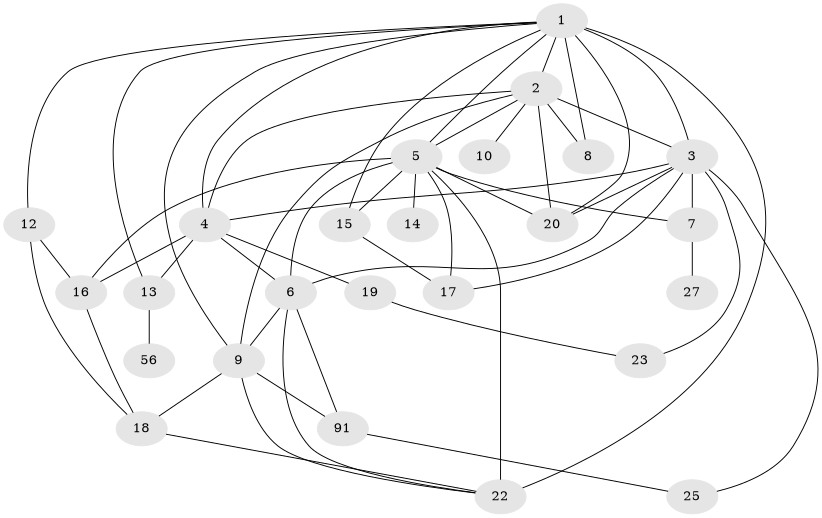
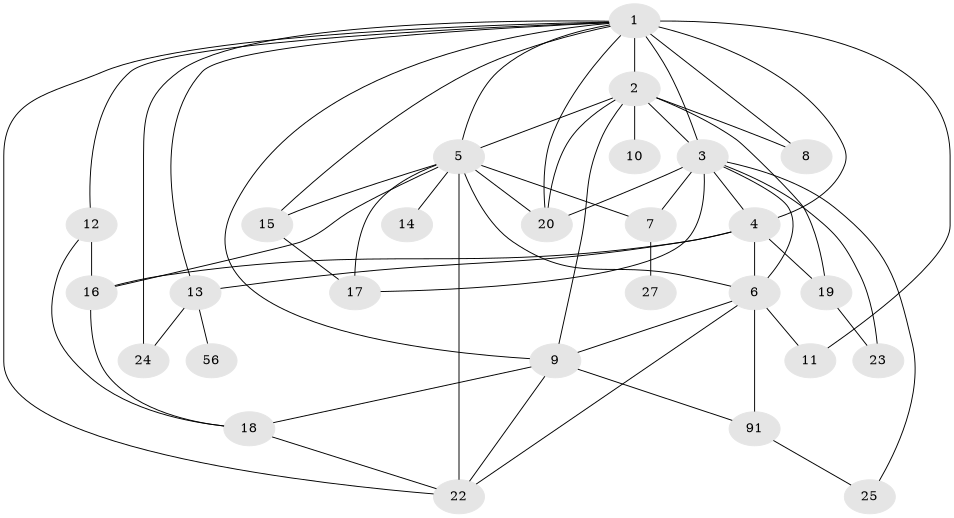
  graph {
    node [color=gray90 style=filled]
    edge [weight=1.0]
    1
    2
    3
    4
    5
    8
    9
+   11
    12
    13
    15
    20
    22
+   24
    10
    6
    7
    17
    23
    25
    16
    19
    14
    n24 [label=91]
    18
    n26 [label=56]
    27
    1 -- 2 [weight=2.0]
    1 -- 3 [weight=4.0]
    1 -- 4
    1 -- 5 [weight=2.0]
    1 -- 8 [weight=2.0]
    1 -- 9
+   1 -- 11 [weight=2.0]
    1 -- 12
    1 -- 13
    1 -- 15
    1 -- 20 [weight=2.0]
    1 -- 22
+   1 -- 24
    2 -- 3
-   2 -- 4
+   2 -- 19
    2 -- 5
    2 -- 8 [weight=3.0]
    2 -- 9
    2 -- 20 [weight=2.0]
    2 -- 10
    3 -- 4
    3 -- 20
    3 -- 6
    3 -- 7 [weight=11.0]
    3 -- 17
    3 -- 23
    3 -- 25
    4 -- 13
    4 -- 6 [weight=7.0]
    4 -- 16
    4 -- 19
    5 -- 15
    5 -- 20
    5 -- 22 [weight=5.0]
    5 -- 6
    5 -- 7
    5 -- 17
    5 -- 16
    5 -- 14
    9 -- 22
    9 -- n24
    9 -- 18
    12 -- 16
    12 -- 18
+   13 -- 24
    13 -- n26
    15 -- 17
    6 -- 9
+   6 -- 11
    6 -- 22
    6 -- n24 [weight=2.0]
    7 -- 27
    16 -- 18
    19 -- 23
    n24 -- 25
    18 -- 22
  }
